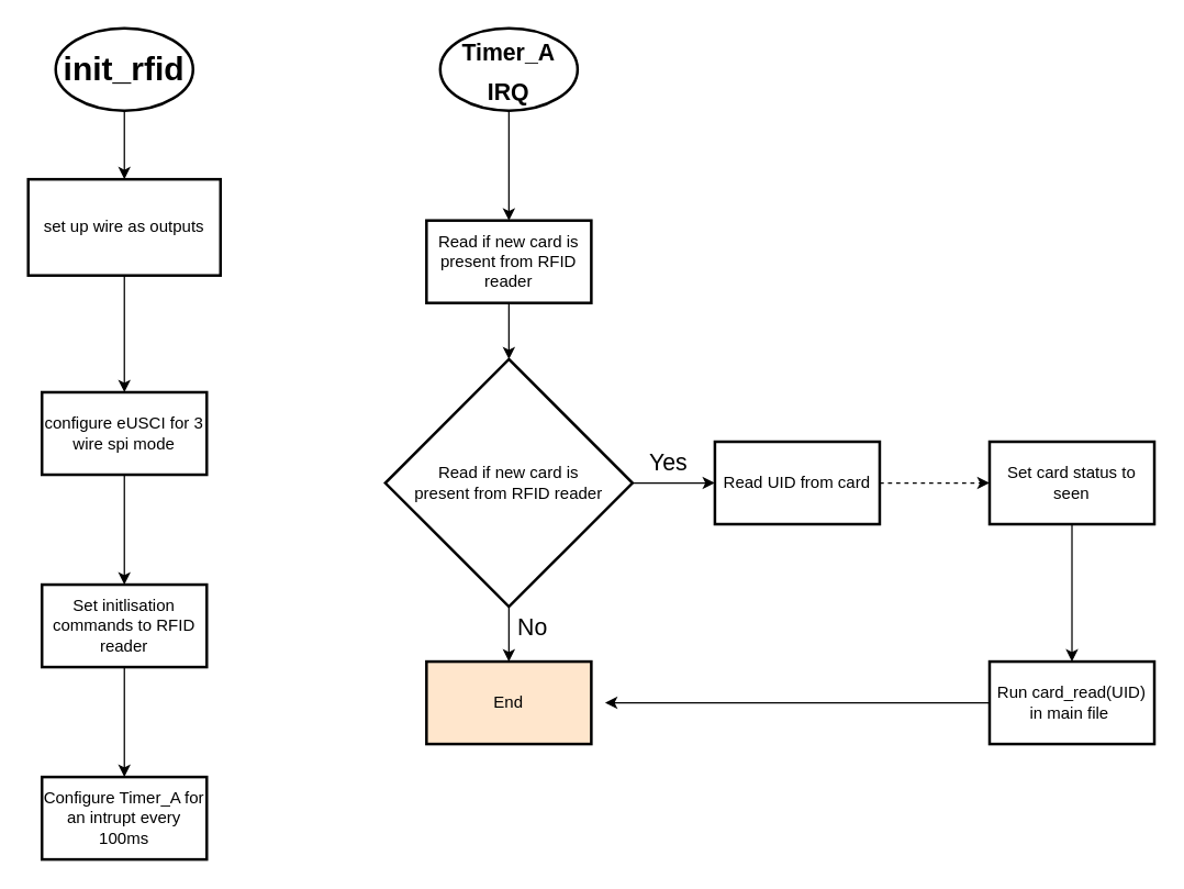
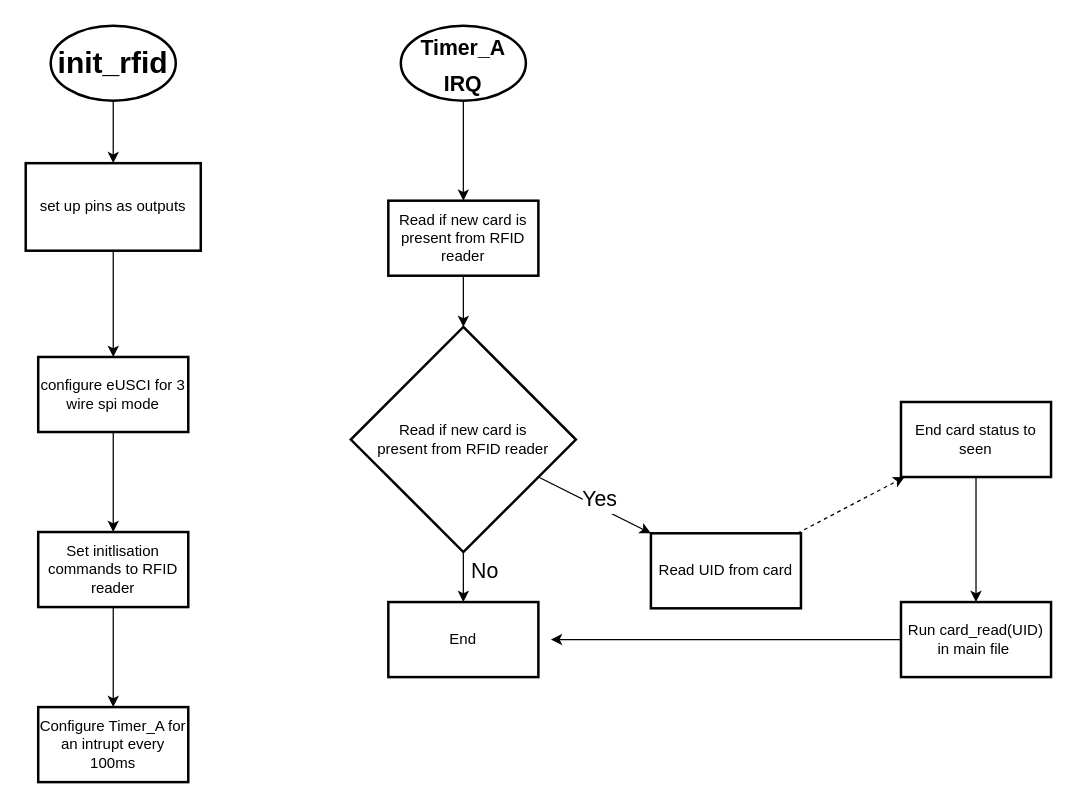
  <mxCell id="0" />
  <mxCell id="1" parent="0" />
  <mxCell id="2" value="" style="edgeStyle=none;html=1;" parent="1" source="3" target="5" edge="1"><mxGeometry relative="1" as="geometry" /></mxCell>
  <mxCell id="3" value="&lt;h1&gt;init_rfid&lt;/h1&gt;" style="strokeWidth=2;html=1;shape=mxgraph.flowchart.start_1;whiteSpace=wrap;" parent="1" vertex="1"><mxGeometry x="40" y="20" width="100" height="60" as="geometry" /></mxCell>
  <mxCell id="4" value="" style="edgeStyle=none;html=1;" edge="1" parent="1" source="5" target="7"><mxGeometry relative="1" as="geometry" /></mxCell>
- <mxCell id="5" value="set up wire as outputs" style="rounded=1;whiteSpace=wrap;html=1;absoluteArcSize=1;arcSize=0;strokeWidth=2;" parent="1" vertex="1"><mxGeometry x="20" y="130" width="140" height="70" as="geometry" /></mxCell>
+ <mxCell id="5" value="set up pins as outputs" style="rounded=1;whiteSpace=wrap;html=1;absoluteArcSize=1;arcSize=0;strokeWidth=2;" parent="1" vertex="1"><mxGeometry x="20" y="130" width="140" height="70" as="geometry" /></mxCell>
  <mxCell id="6" value="" style="edgeStyle=none;html=1;" edge="1" parent="1" source="7" target="9"><mxGeometry relative="1" as="geometry" /></mxCell>
  <mxCell id="7" value="configure eUSCI for 3 wire spi mode" style="rounded=1;whiteSpace=wrap;html=1;arcSize=0;strokeWidth=2;" vertex="1" parent="1"><mxGeometry x="30" y="285" width="120" height="60" as="geometry" /></mxCell>
  <mxCell id="8" value="" style="edgeStyle=none;html=1;" edge="1" parent="1" source="9" target="10"><mxGeometry relative="1" as="geometry" /></mxCell>
  <mxCell id="9" value="Set initlisation commands to RFID reader" style="whiteSpace=wrap;html=1;rounded=1;arcSize=0;strokeWidth=2;" vertex="1" parent="1"><mxGeometry x="30" y="425" width="120" height="60" as="geometry" /></mxCell>
  <mxCell id="10" value="Configure Timer_A for an intrupt every 100ms" style="whiteSpace=wrap;html=1;rounded=1;arcSize=0;strokeWidth=2;" vertex="1" parent="1"><mxGeometry x="30" y="565" width="120" height="60" as="geometry" /></mxCell>
  <mxCell id="11" value="" style="edgeStyle=none;html=1;fontSize=17;" edge="1" parent="1" source="12" target="14"><mxGeometry relative="1" as="geometry" /></mxCell>
  <mxCell id="12" value="&lt;h1&gt;&lt;font style=&quot;font-size: 17px;&quot;&gt;Timer_A IRQ&lt;/font&gt;&lt;/h1&gt;" style="strokeWidth=2;html=1;shape=mxgraph.flowchart.start_1;whiteSpace=wrap;" vertex="1" parent="1"><mxGeometry x="320" y="20" width="100" height="60" as="geometry" /></mxCell>
  <mxCell id="13" value="" style="edgeStyle=none;html=1;fontSize=17;" edge="1" parent="1" source="14" target="18"><mxGeometry relative="1" as="geometry" /></mxCell>
  <mxCell id="14" value="Read if new card is present from RFID reader" style="whiteSpace=wrap;html=1;strokeWidth=2;" vertex="1" parent="1"><mxGeometry x="310" y="160" width="120" height="60" as="geometry" /></mxCell>
  <mxCell id="15" value="" style="edgeStyle=none;html=1;fontSize=17;" edge="1" parent="1" source="18" target="19"><mxGeometry relative="1" as="geometry" /></mxCell>
  <mxCell id="16" value="" style="edgeStyle=none;html=1;fontSize=17;" edge="1" parent="1" source="18" target="21"><mxGeometry relative="1" as="geometry" /></mxCell>
  <mxCell id="17" value="Yes" style="edgeLabel;html=1;align=center;verticalAlign=middle;resizable=0;points=[];fontSize=17;" vertex="1" connectable="0" parent="16"><mxGeometry x="0.461" y="3" relative="1" as="geometry"><mxPoint x="-19" y="-12" as="offset" /></mxGeometry></mxCell>
  <mxCell id="18" value="Read if new card is &lt;br&gt;present from RFID reader" style="rhombus;whiteSpace=wrap;html=1;strokeWidth=2;" vertex="1" parent="1"><mxGeometry x="280" y="261" width="180" height="180" as="geometry" /></mxCell>
- <mxCell id="19" value="End" style="whiteSpace=wrap;html=1;strokeWidth=2;fillColor=#ffe6cc;" vertex="1" parent="1"><mxGeometry x="310" y="481" width="120" height="60" as="geometry" /></mxCell>
+ <mxCell id="19" value="End" style="whiteSpace=wrap;html=1;strokeWidth=2;" vertex="1" parent="1"><mxGeometry x="310" y="481" width="120" height="60" as="geometry" /></mxCell>
  <mxCell id="20" value="" style="edgeStyle=none;html=1;fontSize=17;dashed=1;" edge="1" parent="1" source="21" target="24"><mxGeometry relative="1" as="geometry" /></mxCell>
- <mxCell id="21" value="Read UID from card" style="whiteSpace=wrap;html=1;strokeWidth=2;" vertex="1" parent="1"><mxGeometry x="520" y="321" width="120" height="60" as="geometry" /></mxCell>
+ <mxCell id="21" value="Read UID from card" style="whiteSpace=wrap;html=1;strokeWidth=2;" vertex="1" parent="1"><mxGeometry x="520" y="426" width="120" height="60" as="geometry" /></mxCell>
  <mxCell id="22" value="No" style="text;html=1;align=center;verticalAlign=middle;resizable=0;points=[];autosize=1;strokeColor=none;fillColor=none;fontSize=17;" vertex="1" parent="1"><mxGeometry x="362" y="442" width="50" height="30" as="geometry" /></mxCell>
  <mxCell id="23" value="" style="edgeStyle=none;html=1;fontSize=17;" edge="1" parent="1" source="24" target="26"><mxGeometry relative="1" as="geometry" /></mxCell>
- <mxCell id="24" value="Set card status to seen" style="whiteSpace=wrap;html=1;strokeWidth=2;" vertex="1" parent="1"><mxGeometry x="720" y="321" width="120" height="60" as="geometry" /></mxCell>
+ <mxCell id="24" value="End card status to seen" style="whiteSpace=wrap;html=1;strokeWidth=2;" vertex="1" parent="1"><mxGeometry x="720" y="321" width="120" height="60" as="geometry" /></mxCell>
  <mxCell id="25" style="edgeStyle=none;html=1;exitX=0;exitY=0.5;exitDx=0;exitDy=0;fontSize=17;" edge="1" parent="1" source="26"><mxGeometry relative="1" as="geometry"><mxPoint x="440" y="511" as="targetPoint" /></mxGeometry></mxCell>
  <mxCell id="26" value="Run card_read(UID) in main file&amp;nbsp;" style="whiteSpace=wrap;html=1;strokeWidth=2;" vertex="1" parent="1"><mxGeometry x="720" y="481" width="120" height="60" as="geometry" /></mxCell>
